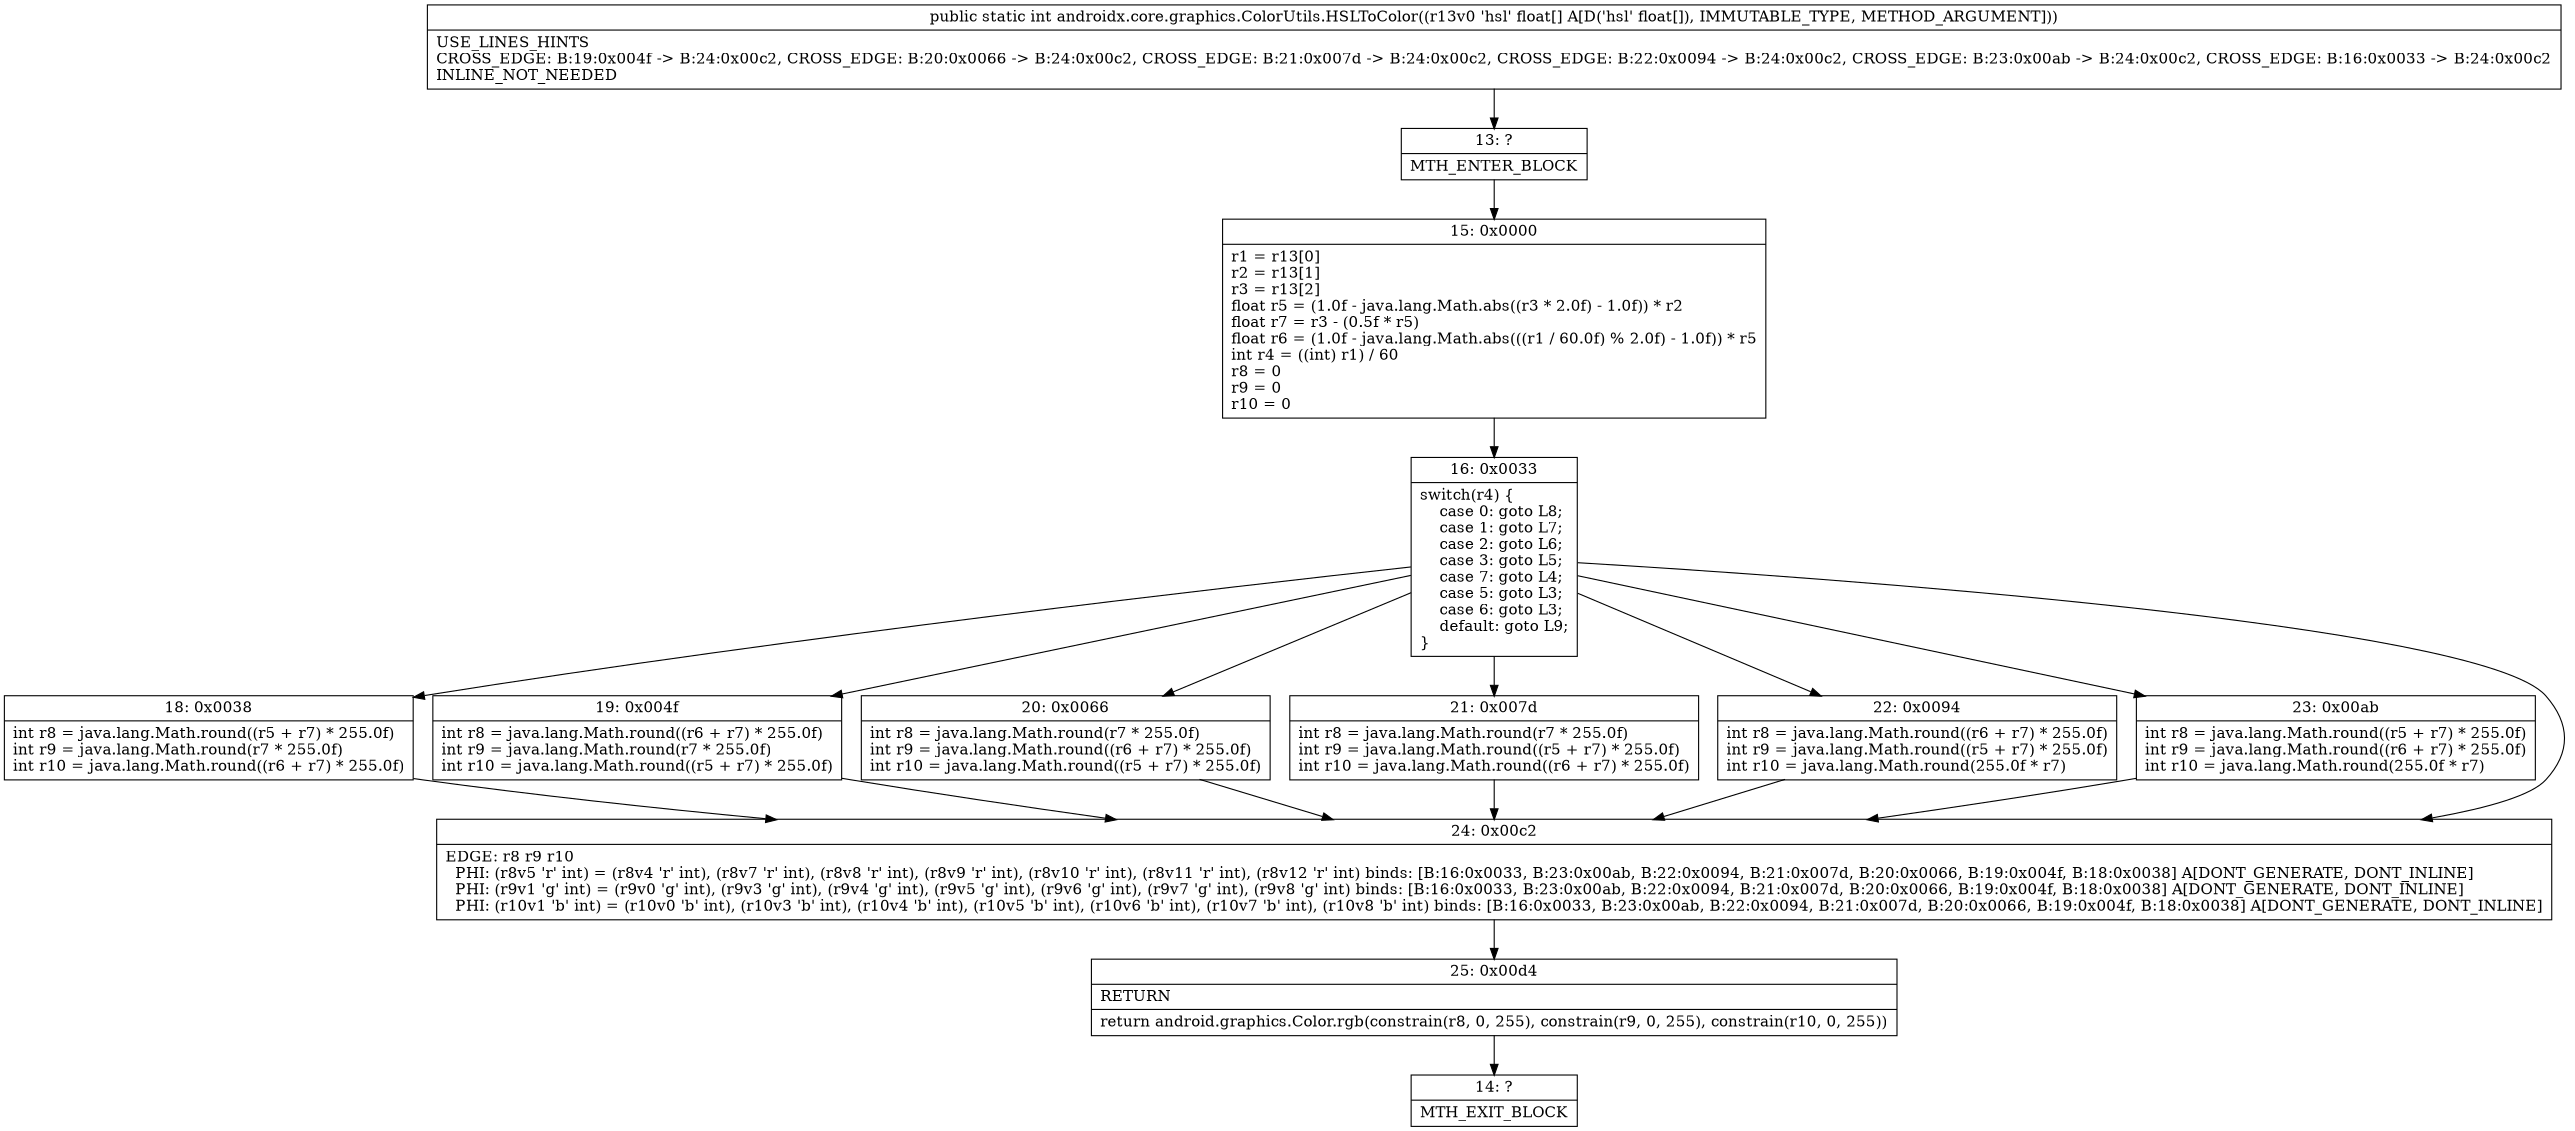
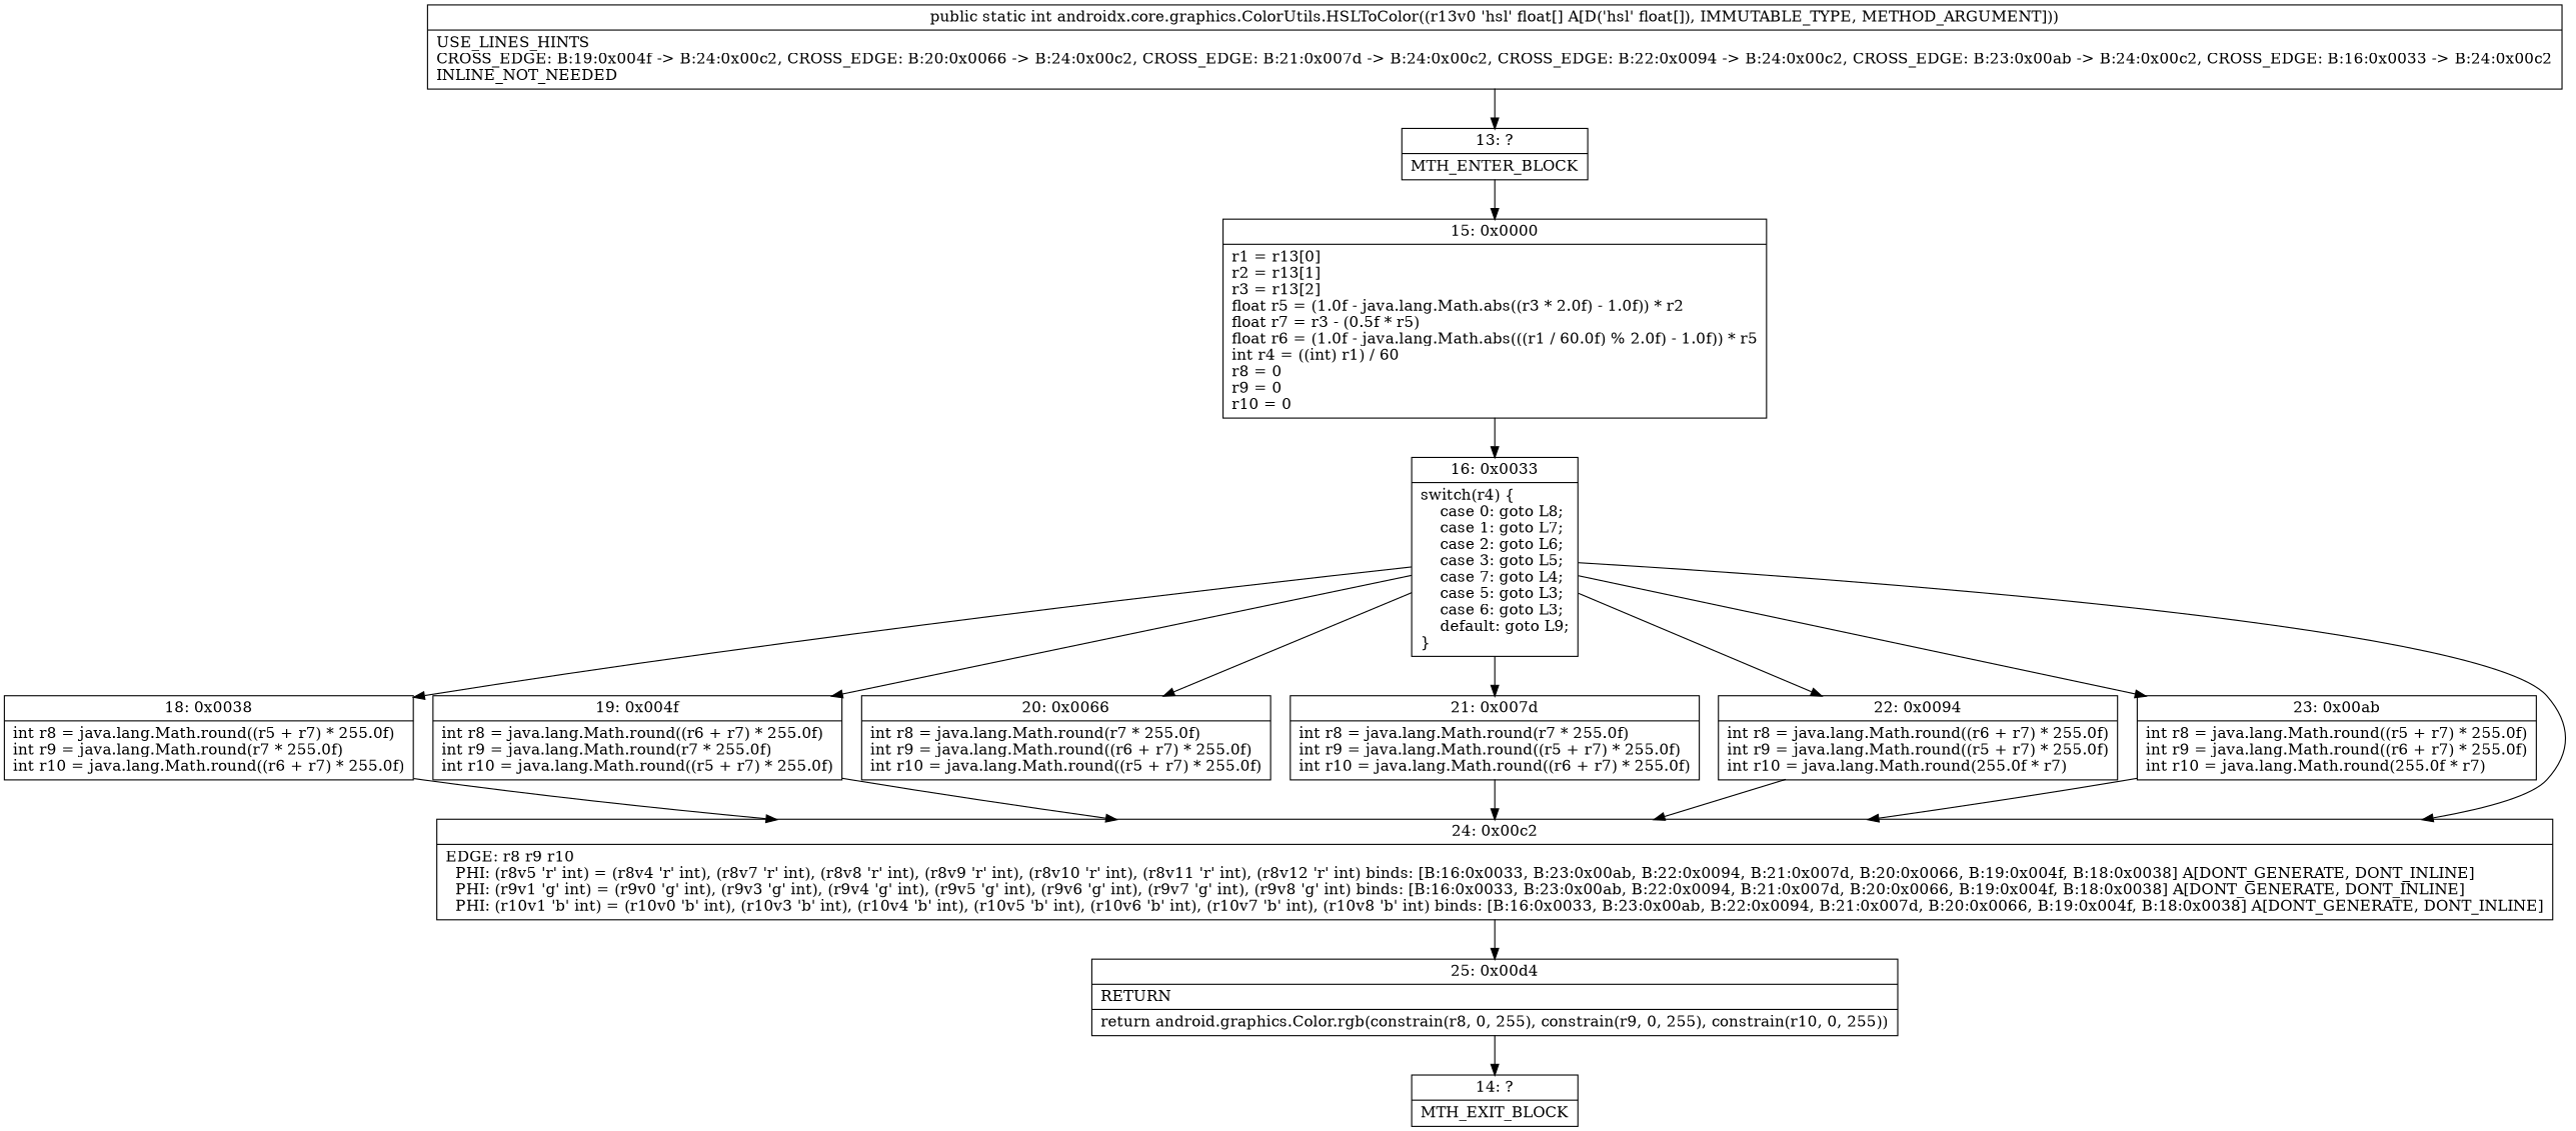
  digraph {
    fontname="DejaVu Serif"
    node [fontname="DejaVu Serif" shape=record]
    edge [fontname="DejaVu Serif"]
    n1 [label="{13\:\ ?|MTH_ENTER_BLOCK\l}"]
    n2 [label="{15\:\ 0x0000|r1 = r13[0]\lr2 = r13[1]\lr3 = r13[2]\lfloat r5 = (1.0f \- java.lang.Math.abs((r3 * 2.0f) \- 1.0f)) * r2\lfloat r7 = r3 \- (0.5f * r5)\lfloat r6 = (1.0f \- java.lang.Math.abs(((r1 \/ 60.0f) % 2.0f) \- 1.0f)) * r5\lint r4 = ((int) r1) \/ 60\lr8 = 0\lr9 = 0\lr10 = 0\l}"]
    n3 [label="{16\:\ 0x0033|switch(r4) \{\l    case 0: goto L8;\l    case 1: goto L7;\l    case 2: goto L6;\l    case 3: goto L5;\l    case 7: goto L4;\l    case 5: goto L3;\l    case 6: goto L3;\l    default: goto L9;\l\}\l}"]
    n4 [label="{18\:\ 0x0038|int r8 = java.lang.Math.round((r5 + r7) * 255.0f)\lint r9 = java.lang.Math.round(r7 * 255.0f)\lint r10 = java.lang.Math.round((r6 + r7) * 255.0f)\l}"]
    n5 [label="{19\:\ 0x004f|int r8 = java.lang.Math.round((r6 + r7) * 255.0f)\lint r9 = java.lang.Math.round(r7 * 255.0f)\lint r10 = java.lang.Math.round((r5 + r7) * 255.0f)\l}"]
    n6 [label="{20\:\ 0x0066|int r8 = java.lang.Math.round(r7 * 255.0f)\lint r9 = java.lang.Math.round((r6 + r7) * 255.0f)\lint r10 = java.lang.Math.round((r5 + r7) * 255.0f)\l}"]
    n7 [label="{21\:\ 0x007d|int r8 = java.lang.Math.round(r7 * 255.0f)\lint r9 = java.lang.Math.round((r5 + r7) * 255.0f)\lint r10 = java.lang.Math.round((r6 + r7) * 255.0f)\l}"]
    n8 [label="{22\:\ 0x0094|int r8 = java.lang.Math.round((r6 + r7) * 255.0f)\lint r9 = java.lang.Math.round((r5 + r7) * 255.0f)\lint r10 = java.lang.Math.round(255.0f * r7)\l}"]
    n9 [label="{23\:\ 0x00ab|int r8 = java.lang.Math.round((r5 + r7) * 255.0f)\lint r9 = java.lang.Math.round((r6 + r7) * 255.0f)\lint r10 = java.lang.Math.round(255.0f * r7)\l}"]
    n10 [label="{24\:\ 0x00c2|EDGE: r8 r9 r10 \l  PHI: (r8v5 'r' int) = (r8v4 'r' int), (r8v7 'r' int), (r8v8 'r' int), (r8v9 'r' int), (r8v10 'r' int), (r8v11 'r' int), (r8v12 'r' int) binds: [B:16:0x0033, B:23:0x00ab, B:22:0x0094, B:21:0x007d, B:20:0x0066, B:19:0x004f, B:18:0x0038] A[DONT_GENERATE, DONT_INLINE]\l  PHI: (r9v1 'g' int) = (r9v0 'g' int), (r9v3 'g' int), (r9v4 'g' int), (r9v5 'g' int), (r9v6 'g' int), (r9v7 'g' int), (r9v8 'g' int) binds: [B:16:0x0033, B:23:0x00ab, B:22:0x0094, B:21:0x007d, B:20:0x0066, B:19:0x004f, B:18:0x0038] A[DONT_GENERATE, DONT_INLINE]\l  PHI: (r10v1 'b' int) = (r10v0 'b' int), (r10v3 'b' int), (r10v4 'b' int), (r10v5 'b' int), (r10v6 'b' int), (r10v7 'b' int), (r10v8 'b' int) binds: [B:16:0x0033, B:23:0x00ab, B:22:0x0094, B:21:0x007d, B:20:0x0066, B:19:0x004f, B:18:0x0038] A[DONT_GENERATE, DONT_INLINE]\l}"]
    n11 [label="{25\:\ 0x00d4|RETURN\l|return android.graphics.Color.rgb(constrain(r8, 0, 255), constrain(r9, 0, 255), constrain(r10, 0, 255))\l}"]
    n12 [label="{14\:\ ?|MTH_EXIT_BLOCK\l}"]
    n13 [label="{public static int androidx.core.graphics.ColorUtils.HSLToColor((r13v0 'hsl' float[] A[D('hsl' float[]), IMMUTABLE_TYPE, METHOD_ARGUMENT]))  | USE_LINES_HINTS\lCROSS_EDGE: B:19:0x004f \-\> B:24:0x00c2, CROSS_EDGE: B:20:0x0066 \-\> B:24:0x00c2, CROSS_EDGE: B:21:0x007d \-\> B:24:0x00c2, CROSS_EDGE: B:22:0x0094 \-\> B:24:0x00c2, CROSS_EDGE: B:23:0x00ab \-\> B:24:0x00c2, CROSS_EDGE: B:16:0x0033 \-\> B:24:0x00c2\lINLINE_NOT_NEEDED\l}"]
    n1 -> n2
    n2 -> n3
    n3 -> n4
    n3 -> n5
    n3 -> n6
    n3 -> n7
    n3 -> n8
    n3 -> n9
    n3 -> n10
    n4 -> n10
    n5 -> n10
-   n6 -> n10
    n7 -> n10
    n8 -> n10
    n9 -> n10
    n10 -> n11
    n11 -> n12
    n13 -> n1
  }
